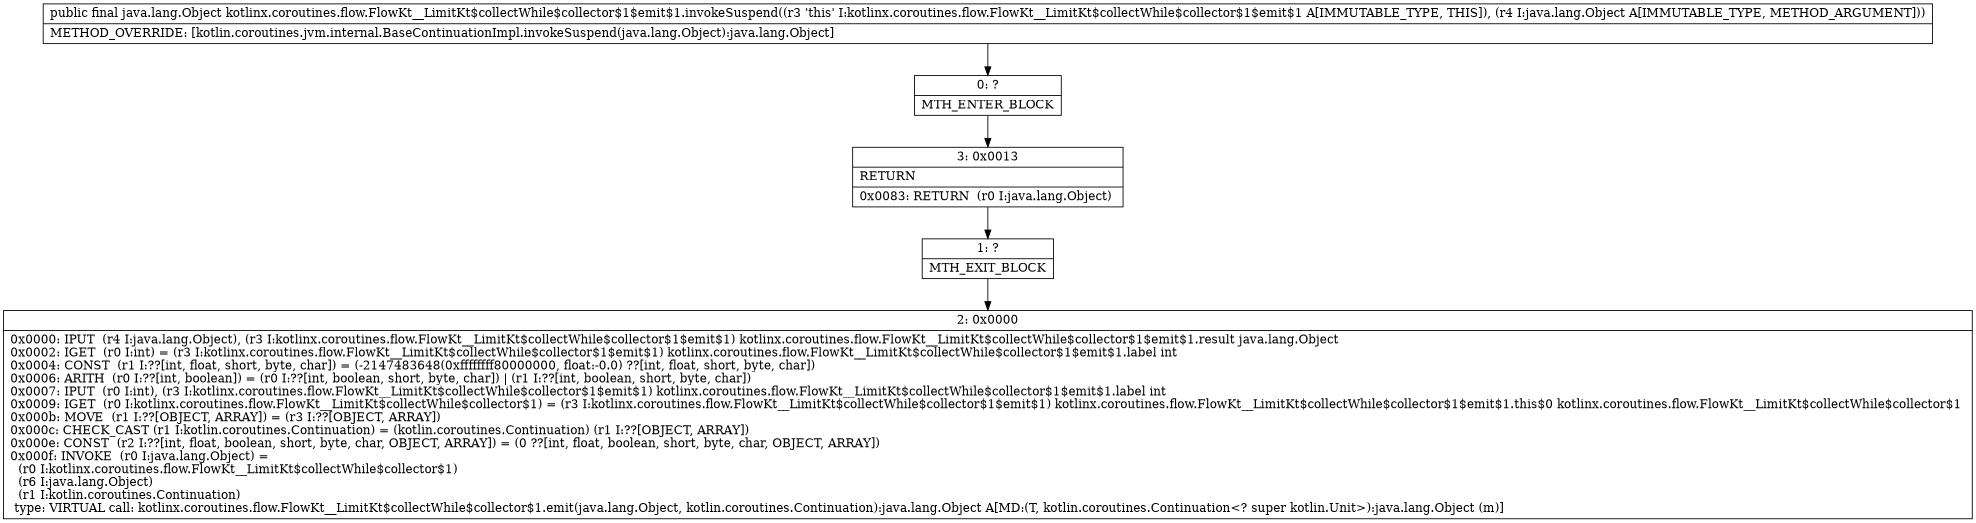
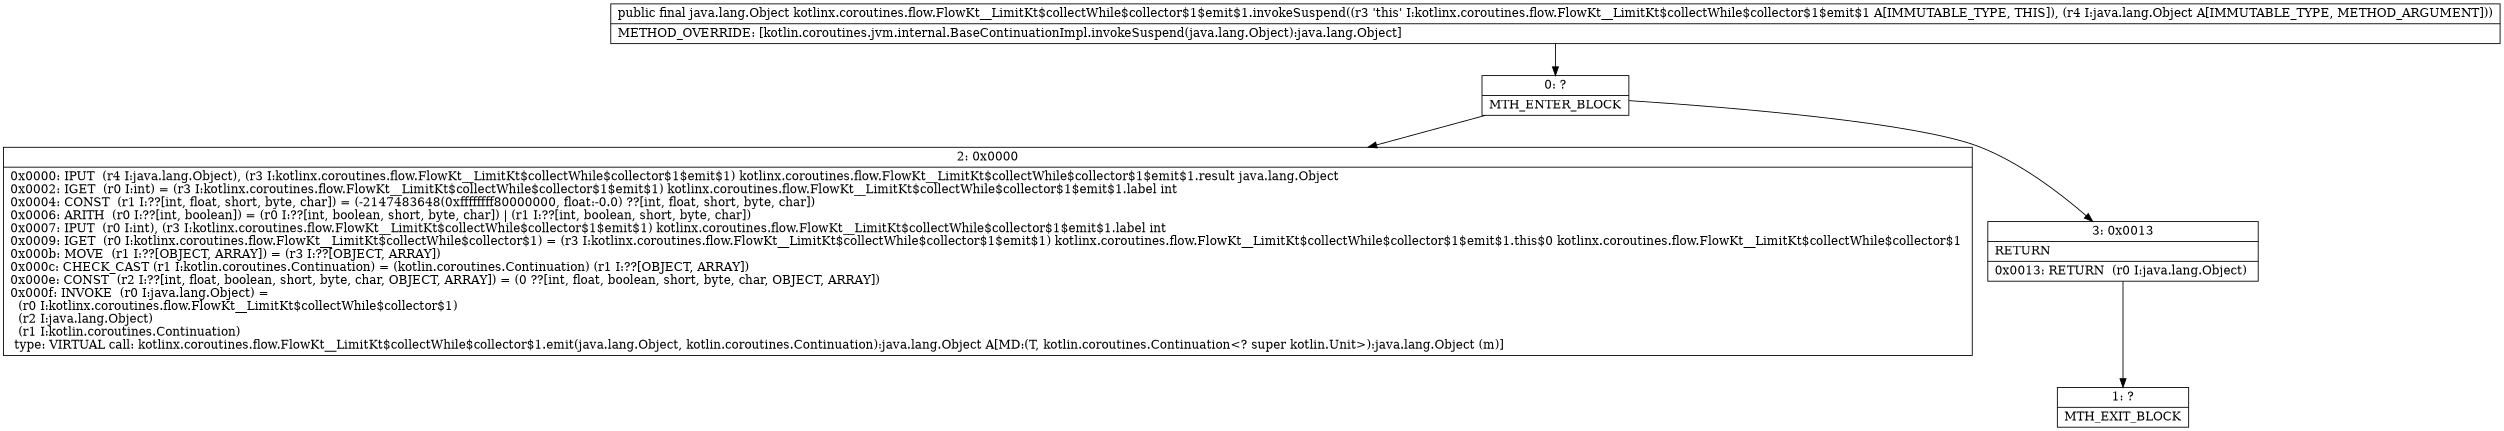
  digraph {
    node [shape=record]
    n1 [label="{0\:\ ?|MTH_ENTER_BLOCK\l}"]
-   n2 [label="{2\:\ 0x0000|0x0000: IPUT  (r4 I:java.lang.Object), (r3 I:kotlinx.coroutines.flow.FlowKt__LimitKt$collectWhile$collector$1$emit$1) kotlinx.coroutines.flow.FlowKt__LimitKt$collectWhile$collector$1$emit$1.result java.lang.Object \l0x0002: IGET  (r0 I:int) = (r3 I:kotlinx.coroutines.flow.FlowKt__LimitKt$collectWhile$collector$1$emit$1) kotlinx.coroutines.flow.FlowKt__LimitKt$collectWhile$collector$1$emit$1.label int \l0x0004: CONST  (r1 I:??[int, float, short, byte, char]) = (\-2147483648(0xffffffff80000000, float:\-0.0) ??[int, float, short, byte, char]) \l0x0006: ARITH  (r0 I:??[int, boolean]) = (r0 I:??[int, boolean, short, byte, char]) \| (r1 I:??[int, boolean, short, byte, char]) \l0x0007: IPUT  (r0 I:int), (r3 I:kotlinx.coroutines.flow.FlowKt__LimitKt$collectWhile$collector$1$emit$1) kotlinx.coroutines.flow.FlowKt__LimitKt$collectWhile$collector$1$emit$1.label int \l0x0009: IGET  (r0 I:kotlinx.coroutines.flow.FlowKt__LimitKt$collectWhile$collector$1) = (r3 I:kotlinx.coroutines.flow.FlowKt__LimitKt$collectWhile$collector$1$emit$1) kotlinx.coroutines.flow.FlowKt__LimitKt$collectWhile$collector$1$emit$1.this$0 kotlinx.coroutines.flow.FlowKt__LimitKt$collectWhile$collector$1 \l0x000b: MOVE  (r1 I:??[OBJECT, ARRAY]) = (r3 I:??[OBJECT, ARRAY]) \l0x000c: CHECK_CAST (r1 I:kotlin.coroutines.Continuation) = (kotlin.coroutines.Continuation) (r1 I:??[OBJECT, ARRAY]) \l0x000e: CONST  (r2 I:??[int, float, boolean, short, byte, char, OBJECT, ARRAY]) = (0 ??[int, float, boolean, short, byte, char, OBJECT, ARRAY]) \l0x000f: INVOKE  (r0 I:java.lang.Object) = \l  (r0 I:kotlinx.coroutines.flow.FlowKt__LimitKt$collectWhile$collector$1)\l  (r6 I:java.lang.Object)\l  (r1 I:kotlin.coroutines.Continuation)\l type: VIRTUAL call: kotlinx.coroutines.flow.FlowKt__LimitKt$collectWhile$collector$1.emit(java.lang.Object, kotlin.coroutines.Continuation):java.lang.Object A[MD:(T, kotlin.coroutines.Continuation\<? super kotlin.Unit\>):java.lang.Object (m)]\l}"]
-   n3 [label="{3\:\ 0x0013|RETURN\l|0x0083: RETURN  (r0 I:java.lang.Object) \l}"]
+   n2 [label="{2\:\ 0x0000|0x0000: IPUT  (r4 I:java.lang.Object), (r3 I:kotlinx.coroutines.flow.FlowKt__LimitKt$collectWhile$collector$1$emit$1) kotlinx.coroutines.flow.FlowKt__LimitKt$collectWhile$collector$1$emit$1.result java.lang.Object \l0x0002: IGET  (r0 I:int) = (r3 I:kotlinx.coroutines.flow.FlowKt__LimitKt$collectWhile$collector$1$emit$1) kotlinx.coroutines.flow.FlowKt__LimitKt$collectWhile$collector$1$emit$1.label int \l0x0004: CONST  (r1 I:??[int, float, short, byte, char]) = (\-2147483648(0xffffffff80000000, float:\-0.0) ??[int, float, short, byte, char]) \l0x0006: ARITH  (r0 I:??[int, boolean]) = (r0 I:??[int, boolean, short, byte, char]) \| (r1 I:??[int, boolean, short, byte, char]) \l0x0007: IPUT  (r0 I:int), (r3 I:kotlinx.coroutines.flow.FlowKt__LimitKt$collectWhile$collector$1$emit$1) kotlinx.coroutines.flow.FlowKt__LimitKt$collectWhile$collector$1$emit$1.label int \l0x0009: IGET  (r0 I:kotlinx.coroutines.flow.FlowKt__LimitKt$collectWhile$collector$1) = (r3 I:kotlinx.coroutines.flow.FlowKt__LimitKt$collectWhile$collector$1$emit$1) kotlinx.coroutines.flow.FlowKt__LimitKt$collectWhile$collector$1$emit$1.this$0 kotlinx.coroutines.flow.FlowKt__LimitKt$collectWhile$collector$1 \l0x000b: MOVE  (r1 I:??[OBJECT, ARRAY]) = (r3 I:??[OBJECT, ARRAY]) \l0x000c: CHECK_CAST (r1 I:kotlin.coroutines.Continuation) = (kotlin.coroutines.Continuation) (r1 I:??[OBJECT, ARRAY]) \l0x000e: CONST  (r2 I:??[int, float, boolean, short, byte, char, OBJECT, ARRAY]) = (0 ??[int, float, boolean, short, byte, char, OBJECT, ARRAY]) \l0x000f: INVOKE  (r0 I:java.lang.Object) = \l  (r0 I:kotlinx.coroutines.flow.FlowKt__LimitKt$collectWhile$collector$1)\l  (r2 I:java.lang.Object)\l  (r1 I:kotlin.coroutines.Continuation)\l type: VIRTUAL call: kotlinx.coroutines.flow.FlowKt__LimitKt$collectWhile$collector$1.emit(java.lang.Object, kotlin.coroutines.Continuation):java.lang.Object A[MD:(T, kotlin.coroutines.Continuation\<? super kotlin.Unit\>):java.lang.Object (m)]\l}"]
+   n3 [label="{3\:\ 0x0013|RETURN\l|0x0013: RETURN  (r0 I:java.lang.Object) \l}"]
    n4 [label="{1\:\ ?|MTH_EXIT_BLOCK\l}"]
    n5 [label="{public final java.lang.Object kotlinx.coroutines.flow.FlowKt__LimitKt$collectWhile$collector$1$emit$1.invokeSuspend((r3 'this' I:kotlinx.coroutines.flow.FlowKt__LimitKt$collectWhile$collector$1$emit$1 A[IMMUTABLE_TYPE, THIS]), (r4 I:java.lang.Object A[IMMUTABLE_TYPE, METHOD_ARGUMENT]))  | METHOD_OVERRIDE: [kotlin.coroutines.jvm.internal.BaseContinuationImpl.invokeSuspend(java.lang.Object):java.lang.Object]\l}"]
-   n4 -> n2
+   n1 -> n2
    n1 -> n3
    n3 -> n4
    n5 -> n1
  }
